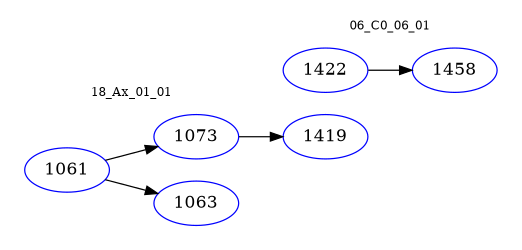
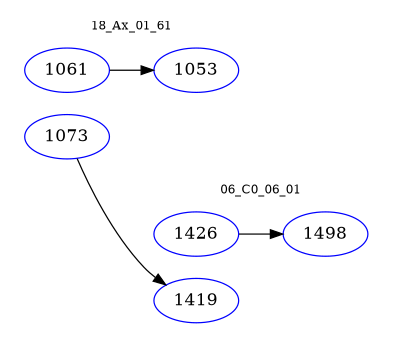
  digraph {
    rankdir=LR
    node [color=blue]
    edge [color=black]
    n1 [label=1061]
-   n2 [label=1063]
+   n2 [label=1053]
    n3 [label=1073]
-   n4 [label=1422]
+   n4 [label=1426]
    n5 [label=1419]
-   n6 [label=1458]
+   n6 [label=1498]
    subgraph cluster_1 {
      color=white
      fontsize=10
-     label="18_Ax_01_01"
+     label="18_Ax_01_61"
      n1
      n2
      n3
    }
    subgraph cluster_2 {
      color=white
      fontsize=10
      label="06_C0_06_01"
      n4
      n5
      n6
    }
    n1 -> n2
-   n1 -> n3
    n3 -> n5
    n4 -> n6
  }
